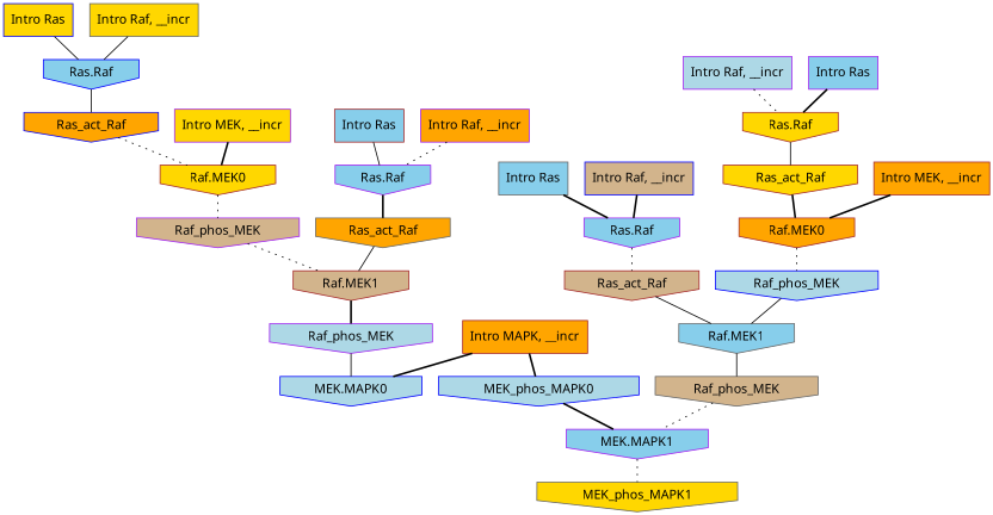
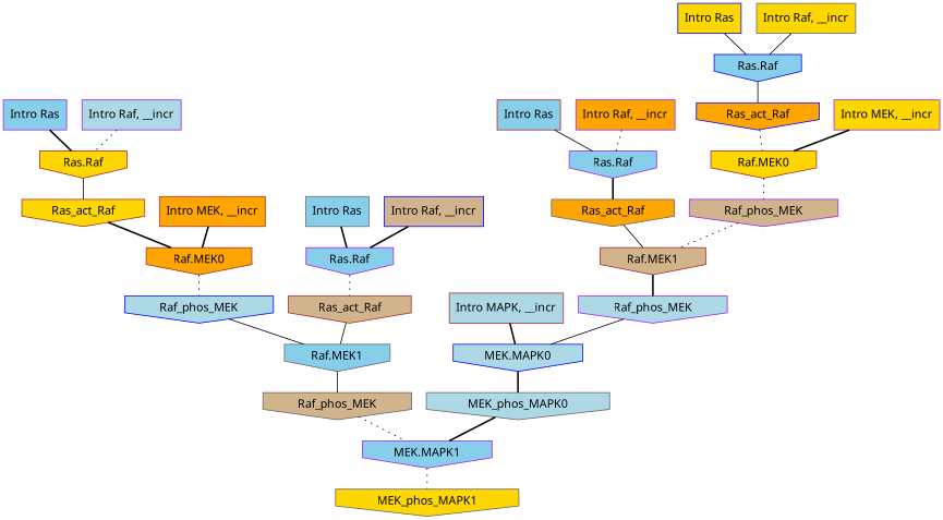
  digraph {
    rankdir=TB
    ranksep=0.30
    node [color=purple fillcolor=skyblue fontname="CMU Serif" shape=invhouse style=filled]
    edge [color="0.000 0.000 0.000" dir=none fontname="CMU Serif" style=bold]
    n1 [label="Intro Ras" shape=rectangle]
    n2 [color=brown fillcolor=gold label="Ras.Raf"]
    n3 [color=brown fillcolor=gold label=Ras_act_Raf]
    n4 [color=brown label="Intro Ras" shape=rectangle]
    n5 [label="Ras.Raf"]
    n6 [color=gray40 fillcolor=orange label=Ras_act_Raf]
    n7 [color=gray40 label="Intro Ras" shape=rectangle]
    n8 [label="Ras.Raf"]
    n9 [color=brown fillcolor=tan label=Ras_act_Raf]
    n10 [color=blue fillcolor=gold label="Intro Ras" shape=rectangle]
    n11 [color=blue label="Ras.Raf"]
    n12 [color=blue fillcolor=orange label=Ras_act_Raf]
    n13 [color=blue fillcolor=tan label="Intro Raf, __incr" shape=rectangle]
    n14 [fillcolor=orange label="Intro Raf, __incr" shape=rectangle]
    n15 [color=gray40 fillcolor=gold label="Intro Raf, __incr" shape=rectangle]
    n16 [fillcolor=lightblue label="Intro Raf, __incr" shape=rectangle]
    n17 [color=brown fillcolor=orange label="Intro MEK, __incr" shape=rectangle]
    n18 [color=brown fillcolor=orange label="Raf.MEK0"]
    n19 [color=blue fillcolor=lightblue label=Raf_phos_MEK]
    n20 [fillcolor=gold label="Intro MEK, __incr" shape=rectangle]
    n21 [color=brown fillcolor=gold label="Raf.MEK0"]
    n22 [fillcolor=tan label=Raf_phos_MEK]
-   n23 [color=brown fillcolor=orange label="Intro MAPK, __incr" shape=rectangle]
+   n23 [color=brown fillcolor=lightblue label="Intro MAPK, __incr" shape=rectangle]
    n24 [color=blue fillcolor=lightblue label="MEK.MAPK0"]
-   n25 [color=blue fillcolor=lightblue label=MEK_phos_MAPK0]
+   n25 [color=gray40 fillcolor=lightblue label=MEK_phos_MAPK0]
    n26 [color=brown fillcolor=tan label="Raf.MEK1"]
    n27 [color=gray40 label="Raf.MEK1"]
    n28 [color=gray40 fillcolor=tan label=Raf_phos_MEK]
    n29 [label="MEK.MAPK1"]
    n30 [color=gray40 fillcolor=gold label=MEK_phos_MAPK1]
    n31 [fillcolor=lightblue label=Raf_phos_MEK]
    n1 -> n2
    n2 -> n3 [style=solid]
    n3 -> n18
    n4 -> n5 [style=solid]
    n5 -> n6
    n6 -> n26 [style=solid]
    n7 -> n8
    n8 -> n9 [style=dotted]
    n9 -> n27 [style=solid]
    n10 -> n11 [style=solid]
    n11 -> n12 [style=solid]
    n12 -> n21 [style=dotted]
    n13 -> n8
    n14 -> n5 [style=dotted]
    n15 -> n11 [style=solid]
    n16 -> n2 [style=dotted]
    n17 -> n18
    n18 -> n19 [style=dotted]
    n19 -> n27 [style=solid]
    n20 -> n21
    n21 -> n22 [style=dotted]
    n22 -> n26 [style=dotted]
    n23 -> n24
-   n23 -> n25
+   n24 -> n25
    n25 -> n29
    n26 -> n31
    n27 -> n28 [style=solid]
    n28 -> n29 [style=dotted]
    n29 -> n30 [style=dotted]
    n31 -> n24 [style=solid]
  }
